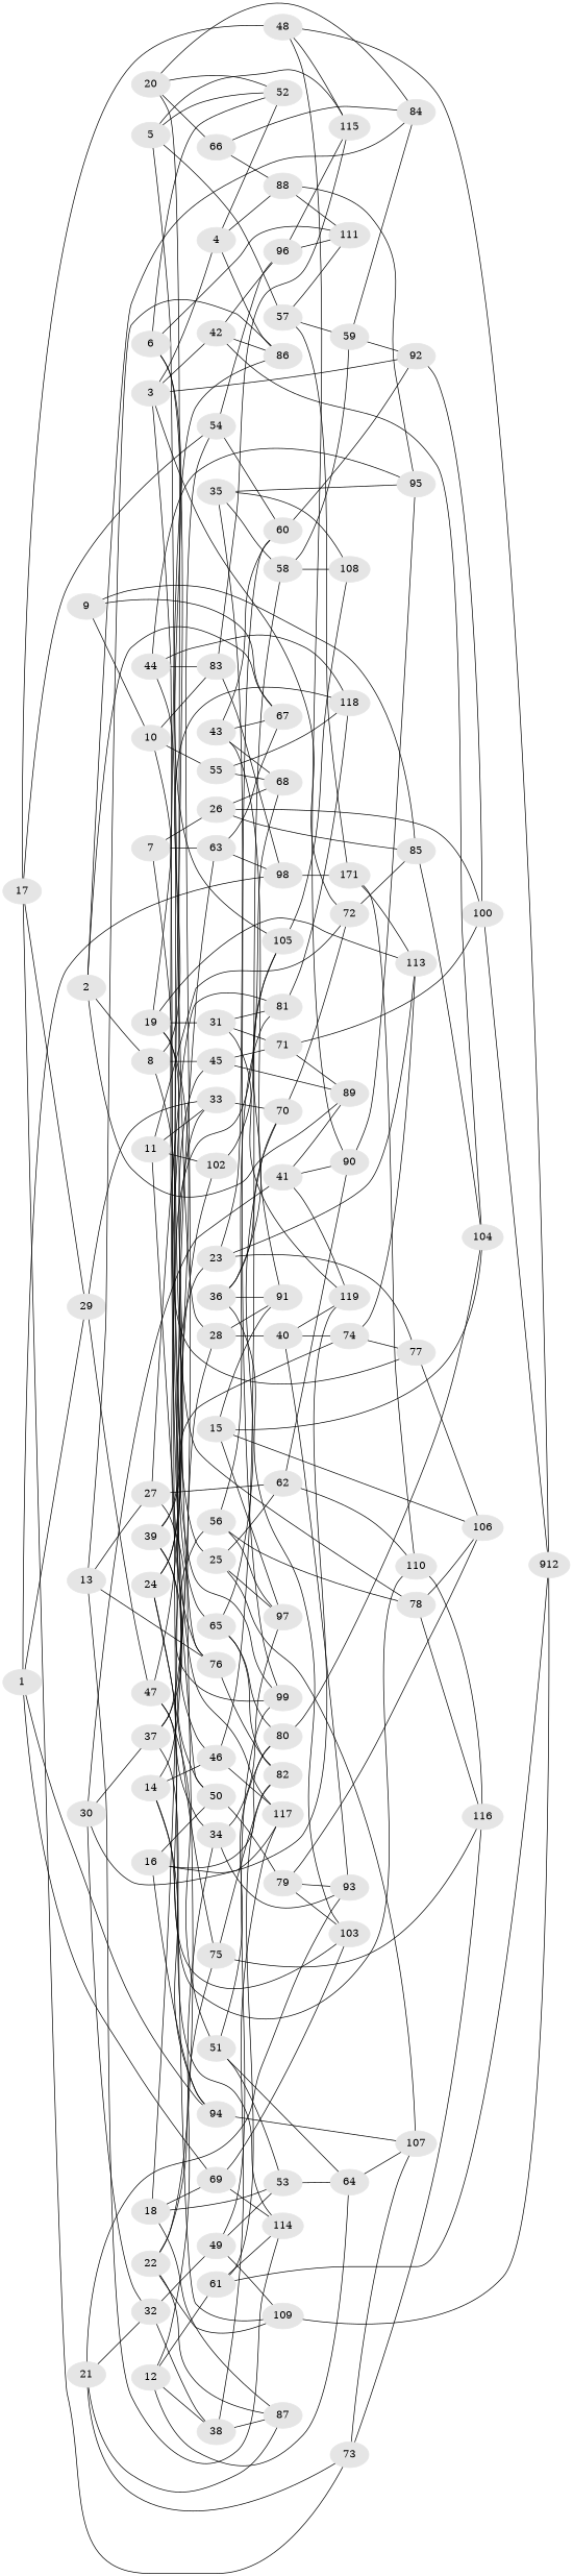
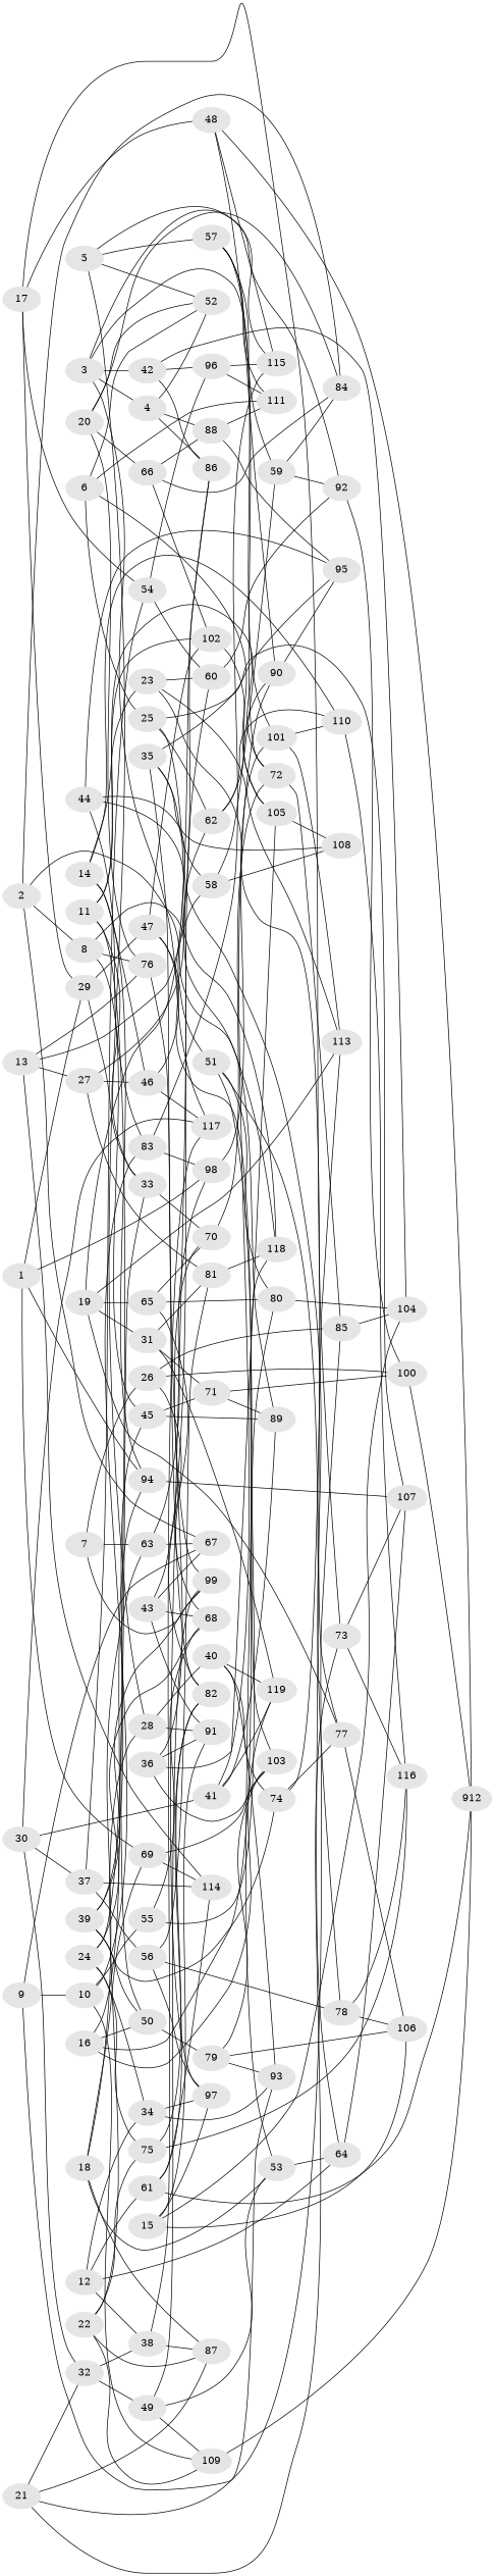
  graph {
    rankdir=LR
    node [color=gray90 style=filled]
    1
    29
    69
    94
    98
    33
    47
    114
    103
    107
-   101 [label=171]
+   101
    2
    8
    67
    84
    89
    45
    76
    118
    3
    4
    72
    92
    117
    42
    52
    86
    88
    85
    100
    111
    95
    5
    28
    57
    115
    91
    40
    59
    6
    25
    105
    97
    62
    108
    7
    26
    63
    99
    68
    71
    82
    9
    10
    55
    83
    109
    104
    96
    n60 [label=912]
    11
    50
    102
    70
    79
    12
    34
    38
    61
    64
    93
    87
    13
    27
    46
    81
    14
    23
    110
    77
    60
    113
    58
    116
    15
    106
    16
    80
    119
    17
    48
    54
    73
    90
    18
    53
    19
    31
    65
    20
    66
    21
    32
    49
    22
    75
    24
    74
    51
    30
    37
    41
    56
    35
    36
    78
    39
    43
    44
    1 -- 29
    1 -- 69
    1 -- 94
    1 -- 98
    29 -- 33
    29 -- 47
    69 -- 114
    69 -- 103
    94 -- 107
    98 -- 101
    33 -- 70
    47 -- 103
    47 -- 102
    47 -- 51
    101 -- 110
    101 -- 113
    2 -- 8
    2 -- 67
    2 -- 84
    2 -- 89
    8 -- 45
    8 -- 76
    8 -- 118
    45 -- 89
    45 -- 71
    76 -- 82
    3 -- 4
    3 -- 72
    3 -- 92
    3 -- 117
    3 -- 42
    4 -- 52
    4 -- 86
    4 -- 88
    72 -- 85
    92 -- 100
    42 -- 86
    42 -- 104
    42 -- 96
    88 -- 111
    88 -- 95
    85 -- 104
    100 -- n60
    5 -- 52
    5 -- 28
    5 -- 57
    5 -- 115
    28 -- 91
    28 -- 40
    57 -- 101
    57 -- 111
    57 -- 59
    40 -- 93
    40 -- 119
    40 -- 74
    59 -- 84
    59 -- 92
    6 -- 52
    6 -- 111
    6 -- 25
    6 -- 105
    25 -- 107
    25 -- 97
    25 -- 62
    105 -- 108
    62 -- 110
    62 -- 90
    7 -- 26
    7 -- 63
    7 -- 99
    26 -- 85
    26 -- 100
    26 -- 68
    63 -- 98
    63 -- 67
    71 -- 89
    71 -- 100
    9 -- 67
    9 -- 85
    9 -- 10
    10 -- 55
    10 -- 83
    10 -- 109
    55 -- 118
    55 -- 68
    83 -- 98
    83 -- 115
    109 -- n60
    96 -- 111
    96 -- 115
    11 -- 33
    11 -- 72
    11 -- 50
    11 -- 102
    50 -- 79
    102 -- 105
    70 -- 72
    79 -- 103
    79 -- 93
    79 -- 106
    12 -- 34
    12 -- 38
    12 -- 61
    12 -- 64
    34 -- 97
    34 -- 93
    38 -- 117
    38 -- 87
    61 -- 114
    61 -- 82
    61 -- n60
    64 -- 107
    13 -- 114
    13 -- 76
    13 -- 86
    13 -- 27
    27 -- 62
    27 -- 46
    27 -- 81
    46 -- 117
    46 -- 58
    81 -- 118
    14 -- 94
    14 -- 46
    14 -- 23
    14 -- 110
    23 -- 77
    23 -- 60
    23 -- 113
    110 -- 116
    77 -- 106
    60 -- 92
    58 -- 59
    58 -- 108
    15 -- 91
    15 -- 97
    15 -- 104
    15 -- 106
    16 -- 94
    16 -- 50
    16 -- 80
    16 -- 119
    80 -- 104
    17 -- 29
    17 -- 48
    17 -- 54
    17 -- 73
    48 -- 115
    48 -- n60
    48 -- 90
    54 -- 96
    54 -- 60
    73 -- 107
    73 -- 116
    90 -- 95
    18 -- 69
    18 -- 63
    18 -- 87
    18 -- 53
    53 -- 64
    19 -- 86
    19 -- 77
    19 -- 113
    19 -- 31
    19 -- 65
    31 -- 71
    31 -- 81
    31 -- 119
    65 -- 82
    65 -- 70
    65 -- 80
    20 -- 84
    20 -- 76
    20 -- 52
    20 -- 66
    66 -- 84
    66 -- 88
+   66 -- 102
    21 -- 93
    21 -- 87
    21 -- 73
    21 -- 32
    32 -- 38
    32 -- 49
    49 -- 99
    49 -- 109
    49 -- 53
    22 -- 28
    22 -- 109
    22 -- 87
    22 -- 75
    75 -- 82
    75 -- 116
    24 -- 33
    24 -- 68
    24 -- 34
    24 -- 75
    74 -- 77
    74 -- 113
    51 -- 64
    51 -- 80
    51 -- 53
    30 -- 117
    30 -- 32
    30 -- 37
    30 -- 41
    37 -- 114
    37 -- 54
    37 -- 56
    41 -- 89
    41 -- 119
    41 -- 90
    56 -- 97
    56 -- 81
    56 -- 78
    35 -- 95
    35 -- 108
    35 -- 99
    35 -- 58
    36 -- 103
    36 -- 91
    36 -- 105
    36 -- 70
    78 -- 116
    78 -- 106
    39 -- 45
    39 -- 99
    39 -- 50
    39 -- 74
    43 -- 67
    43 -- 91
    43 -- 68
    43 -- 60
    44 -- 118
    44 -- 95
    44 -- 83
    44 -- 78
  }
